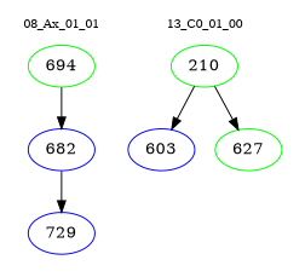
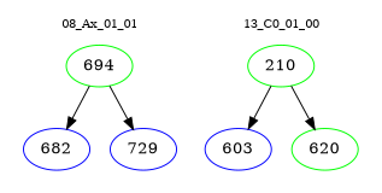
  digraph {
    node [color=green]
    edge [color=black]
    n1 [label=694]
    n2 [color=blue label=682]
    n3 [color=blue label=729]
    n4 [label=210]
    n5 [color=blue label=603]
-   n6 [label=627]
+   n6 [label=620]
    subgraph cluster_1 {
      color=white
      fontsize=10
      label="08_Ax_01_01"
      n1
      n2
      n3
    }
    subgraph cluster_2 {
      color=white
      fontsize=10
      label="13_C0_01_00"
      n4
      n5
      n6
    }
    n1 -> n2
-   n2 -> n3
+   n1 -> n3
    n4 -> n5
    n4 -> n6
  }
